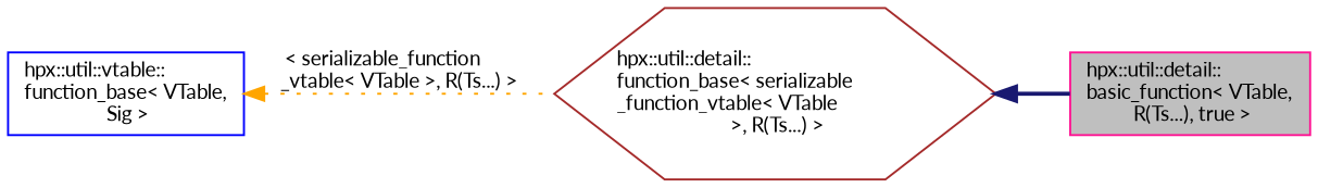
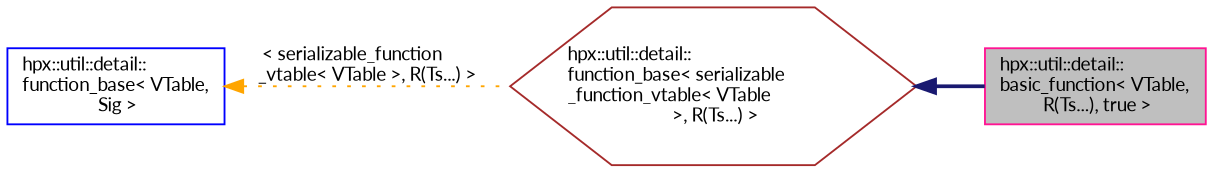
  digraph {
    rankdir=LR
    fontname=Lato
    node [fillcolor=white fontname=Lato fontsize=10 shape=box style=filled]
    edge [dir=back fontname=Lato fontsize=10 labelfontname=Helvetica labelfontsize=10]
    n1 [color=deeppink fillcolor=grey75 fontcolor=black height=0.2 label="hpx::util::detail::\lbasic_function\< VTable,\l R(Ts...), true \>" width=0.4]
    n2 [color=brown height=0.2 label="hpx::util::detail::\lfunction_base\< serializable\l_function_vtable\< VTable\l \>, R(Ts...) \>" shape=hexagon width=0.4]
-   n3 [color=blue height=0.2 label="hpx::util::vtable::\lfunction_base\< VTable,\l Sig \>" width=0.4]
+   n3 [color=blue height=0.2 label="hpx::util::detail::\lfunction_base\< VTable,\l Sig \>" width=0.4]
    n2 -> n1 [color=midnightblue style=bold]
    n3 -> n2 [color=orange label=" \< serializable_function\l_vtable\< VTable \>, R(Ts...) \>" style=dotted]
  }
